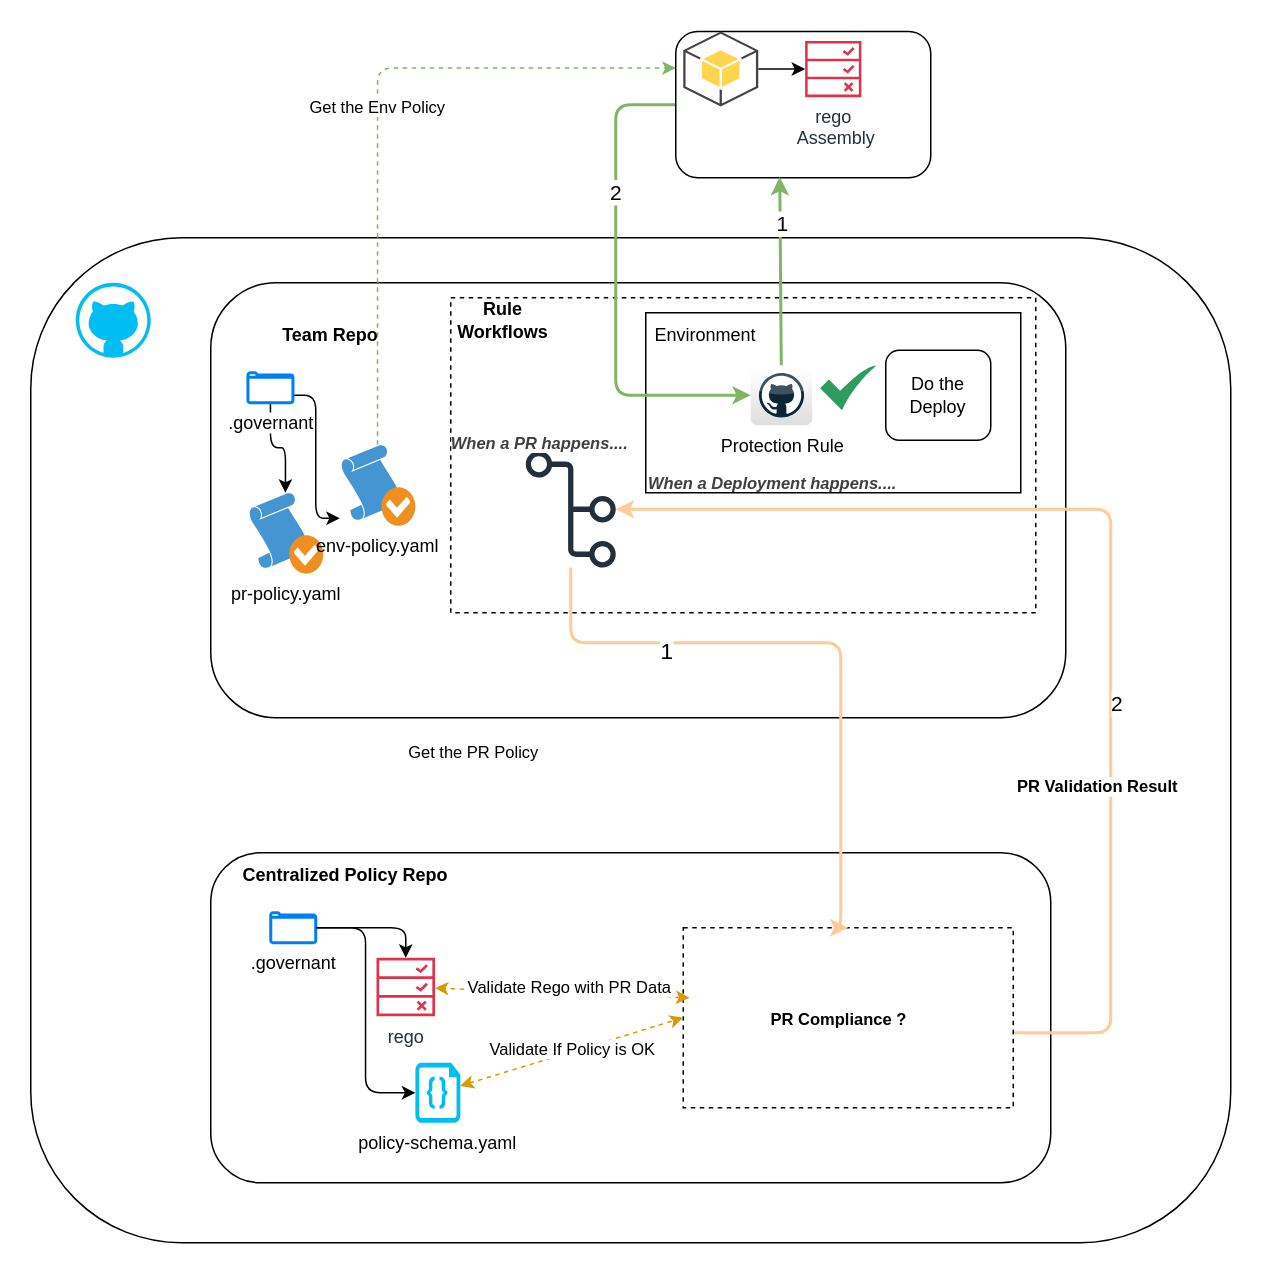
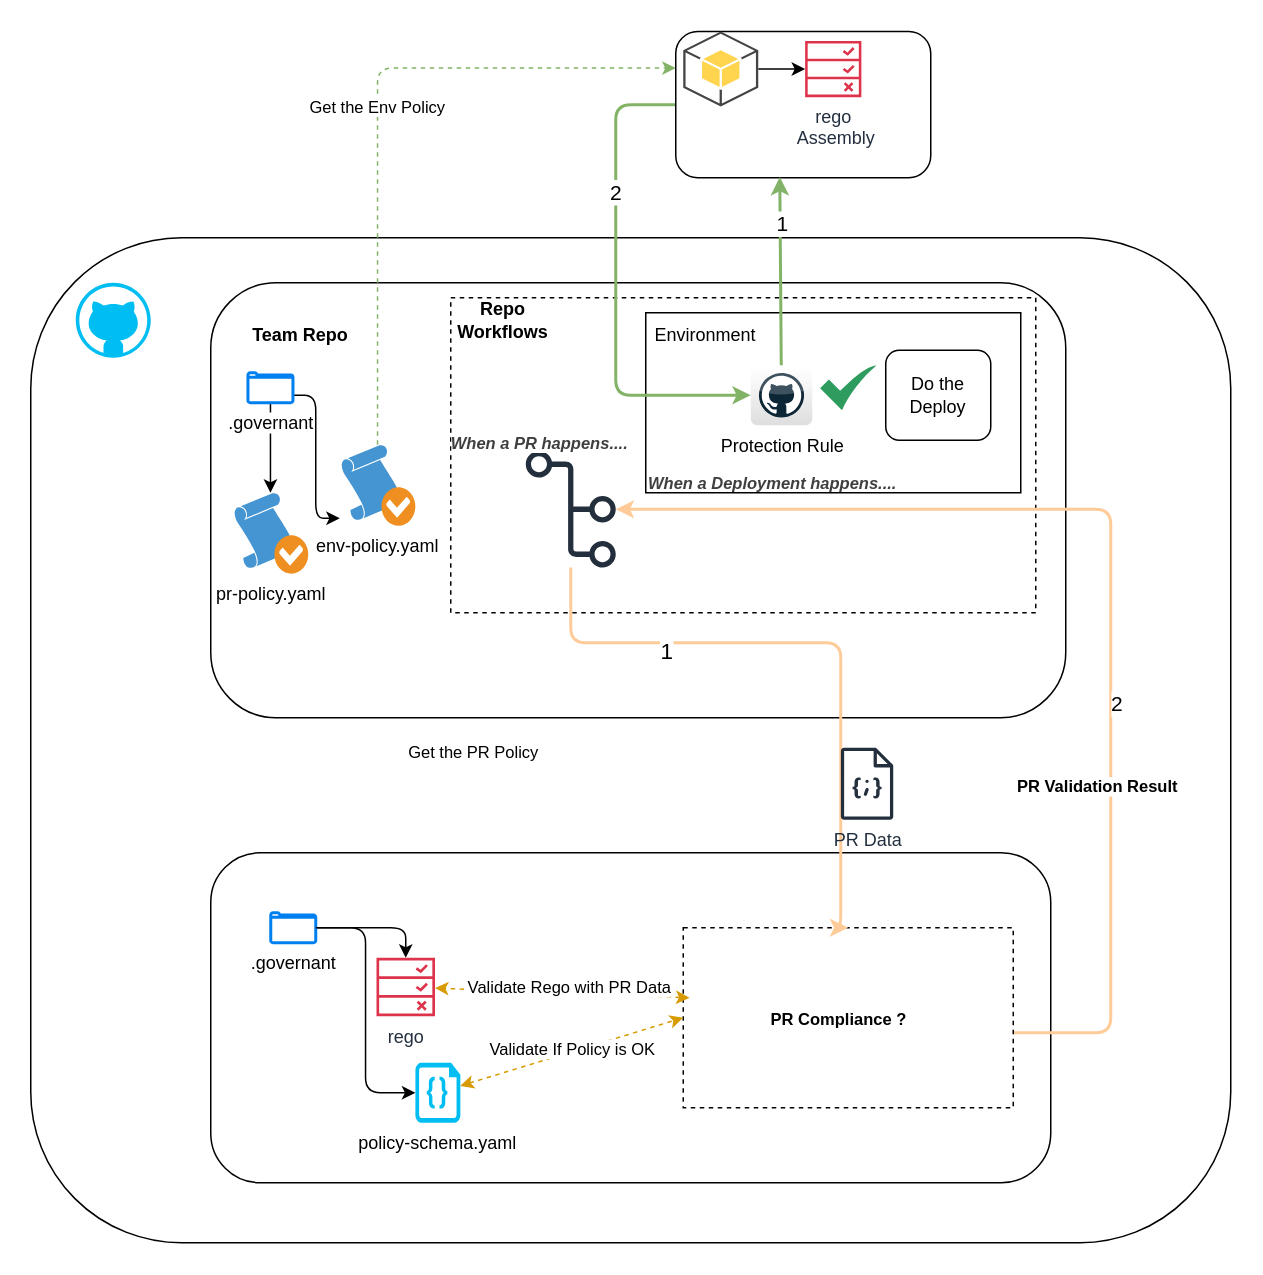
  <mxCell id="0" />
  <mxCell id="1" parent="0" />
  <mxCell id="2" value="" style="rounded=1;whiteSpace=wrap;html=1;" parent="1" vertex="1"><mxGeometry x="20" y="158" width="800" height="670" as="geometry" /></mxCell>
  <mxCell id="3" value="" style="rounded=1;whiteSpace=wrap;html=1;" parent="1" vertex="1"><mxGeometry x="140" y="188" width="570" height="290" as="geometry" /></mxCell>
  <mxCell id="4" value="" style="rounded=0;whiteSpace=wrap;html=1;dashed=1;" parent="1" vertex="1"><mxGeometry x="300" width="390" height="210" as="geometry" y="198" /></mxCell>
- <mxCell id="5" value="Rule Workflows" style="text;html=1;align=center;verticalAlign=middle;whiteSpace=wrap;rounded=0;fontStyle=1" parent="1" vertex="1"><mxGeometry x="300" width="70" height="30" as="geometry" y="198" /></mxCell>
+ <mxCell id="5" value="Repo Workflows" style="text;html=1;align=center;verticalAlign=middle;whiteSpace=wrap;rounded=0;fontStyle=1" parent="1" vertex="1"><mxGeometry x="300" width="70" height="30" as="geometry" y="198" /></mxCell>
  <mxCell id="6" value="" style="rounded=1;whiteSpace=wrap;html=1;" parent="1" vertex="1"><mxGeometry x="140" y="568" width="560" height="220" as="geometry" /></mxCell>
- <mxCell id="7" value="&lt;b&gt;Centralized Policy Repo&lt;/b&gt;" style="text;html=1;align=center;verticalAlign=middle;whiteSpace=wrap;rounded=0;" parent="1" vertex="1"><mxGeometry x="160" y="568" width="140" height="30" as="geometry" /></mxCell>
  <mxCell id="8" style="edgeStyle=orthogonalEdgeStyle;html=1;strokeColor=#FFCC99;strokeWidth=2;" parent="1" source="10" target="33" edge="1"><mxGeometry relative="1" as="geometry"><Array as="points"><mxPoint x="740" y="688" /><mxPoint x="740" y="339" /></Array></mxGeometry></mxCell>
  <mxCell id="9" value="&lt;font style=&quot;font-size: 14px;&quot;&gt;2&lt;/font&gt;" style="edgeLabel;html=1;align=center;verticalAlign=middle;resizable=0;points=[];" parent="8" vertex="1" connectable="0"><mxGeometry x="-0.233" y="-3" relative="1" as="geometry"><mxPoint as="offset" /></mxGeometry></mxCell>
  <mxCell id="10" value="" style="rounded=0;whiteSpace=wrap;html=1;dashed=1;" parent="1" vertex="1"><mxGeometry x="455" y="618" width="220" height="120" as="geometry" /></mxCell>
  <mxCell id="11" style="edgeStyle=none;html=1;entryX=0;entryY=0.5;entryDx=0;entryDy=0;startArrow=classic;startFill=1;dashed=1;fillColor=#ffe6cc;strokeColor=#d79b00;" parent="1" source="13" target="10" edge="1"><mxGeometry relative="1" as="geometry" /></mxCell>
  <mxCell id="12" value="Validate If Policy is OK" style="edgeLabel;html=1;align=center;verticalAlign=middle;resizable=0;points=[];" parent="11" vertex="1" connectable="0"><mxGeometry x="-0.244" y="-2" relative="1" as="geometry"><mxPoint x="17" y="-10" as="offset" /></mxGeometry></mxCell>
  <mxCell id="13" value="policy-schema.yaml" style="verticalLabelPosition=bottom;html=1;verticalAlign=top;align=center;strokeColor=none;fillColor=#00BEF2;shape=mxgraph.azure.code_file;pointerEvents=1;" parent="1" vertex="1"><mxGeometry x="276.4" y="708" width="30" height="40" as="geometry" /></mxCell>
  <mxCell id="14" value="" style="verticalLabelPosition=bottom;html=1;verticalAlign=top;align=center;strokeColor=none;fillColor=#00BEF2;shape=mxgraph.azure.github_code;pointerEvents=1;" parent="1" vertex="1"><mxGeometry x="50" y="188" width="50" height="50" as="geometry" /></mxCell>
- <mxCell id="15" value="&lt;b&gt;Team Repo&lt;/b&gt;" style="text;html=1;align=center;verticalAlign=middle;whiteSpace=wrap;rounded=0;" parent="1" vertex="1"><mxGeometry x="180" y="208" width="80" height="30" as="geometry" /></mxCell>
+ <mxCell id="15" value="&lt;b&gt;Team Repo&lt;/b&gt;" style="text;html=1;align=center;verticalAlign=middle;whiteSpace=wrap;rounded=0;" parent="1" vertex="1"><mxGeometry x="160" y="208" width="80" height="30" as="geometry" /></mxCell>
  <mxCell id="16" style="edgeStyle=orthogonalEdgeStyle;html=1;" parent="1" source="18" target="25" edge="1"><mxGeometry relative="1" as="geometry" /></mxCell>
  <mxCell id="17" style="edgeStyle=orthogonalEdgeStyle;html=1;" edge="1" parent="1" source="18" target="48"><mxGeometry relative="1" as="geometry"><Array as="points"><mxPoint x="210" y="263" /><mxPoint x="210" y="345" /></Array></mxGeometry></mxCell>
  <mxCell id="18" value=".governant" style="html=1;verticalLabelPosition=bottom;align=center;labelBackgroundColor=#ffffff;verticalAlign=top;strokeWidth=2;strokeColor=#0080F0;shadow=0;dashed=0;shape=mxgraph.ios7.icons.folder;" parent="1" vertex="1"><mxGeometry x="164.8" y="248" width="30" height="20" as="geometry" /></mxCell>
  <mxCell id="19" style="edgeStyle=orthogonalEdgeStyle;html=1;" parent="1" source="20" target="28" edge="1"><mxGeometry relative="1" as="geometry" /></mxCell>
  <mxCell id="20" value=".governant" style="html=1;verticalLabelPosition=bottom;align=center;labelBackgroundColor=#ffffff;verticalAlign=top;strokeWidth=2;strokeColor=#0080F0;shadow=0;dashed=0;shape=mxgraph.ios7.icons.folder;" parent="1" vertex="1"><mxGeometry x="180" y="608" width="30" height="20" as="geometry" /></mxCell>
  <mxCell id="21" value="" style="rounded=0;whiteSpace=wrap;html=1;" parent="1" vertex="1"><mxGeometry x="430" y="208" width="250" height="120" as="geometry" /></mxCell>
  <mxCell id="22" value="Environment" style="text;html=1;align=center;verticalAlign=middle;whiteSpace=wrap;rounded=0;" parent="1" vertex="1"><mxGeometry x="420" y="208" width="100" height="30" as="geometry" /></mxCell>
  <mxCell id="23" value="Protection Rule" style="dashed=0;outlineConnect=0;html=1;align=center;labelPosition=center;verticalLabelPosition=bottom;verticalAlign=top;shape=mxgraph.webicons.github;gradientColor=#DFDEDE" parent="1" vertex="1"><mxGeometry x="500" y="243" width="41" height="40" as="geometry" /></mxCell>
  <mxCell id="24" value="Get the Env Policy" style="edgeStyle=orthogonalEdgeStyle;html=1;entryX=0;entryY=0.25;entryDx=0;entryDy=0;fillColor=#d5e8d4;strokeColor=#82b366;dashed=1;" parent="1" source="48" target="39" edge="1"><mxGeometry relative="1" as="geometry"><Array as="points"><mxPoint x="251" y="45" /></Array></mxGeometry></mxCell>
- <mxCell id="25" value="pr-policy.yaml" style="shadow=0;dashed=0;html=1;strokeColor=none;fillColor=#4495D1;labelPosition=center;verticalLabelPosition=bottom;verticalAlign=top;align=center;outlineConnect=0;shape=mxgraph.veeam.2d.privilege;" parent="1" vertex="1"><mxGeometry x="164.6" y="328" width="50.4" height="54" as="geometry" /></mxCell>
+ <mxCell id="25" value="pr-policy.yaml" style="shadow=0;dashed=0;html=1;strokeColor=none;fillColor=#4495D1;labelPosition=center;verticalLabelPosition=bottom;verticalAlign=top;align=center;outlineConnect=0;shape=mxgraph.veeam.2d.privilege;" parent="1" vertex="1"><mxGeometry x="154.6" y="328" width="50.4" height="54" as="geometry" /></mxCell>
  <mxCell id="26" style="edgeStyle=none;html=1;dashed=1;startArrow=classic;startFill=1;fillColor=#ffe6cc;strokeColor=#d79b00;exitX=0.019;exitY=0.389;exitDx=0;exitDy=0;exitPerimeter=0;" parent="1" source="10" target="28" edge="1"><mxGeometry relative="1" as="geometry"><mxPoint x="440" y="667" as="sourcePoint" /></mxGeometry></mxCell>
  <mxCell id="27" value="Validate Rego with PR Data" style="edgeLabel;html=1;align=center;verticalAlign=middle;resizable=0;points=[];" parent="26" vertex="1" connectable="0"><mxGeometry x="0.092" y="-1" relative="1" as="geometry"><mxPoint x="12" y="-3" as="offset" /></mxGeometry></mxCell>
  <mxCell id="28" value="rego&lt;div&gt;&lt;br&gt;&lt;/div&gt;" style="sketch=0;outlineConnect=0;fontColor=#232F3E;gradientColor=none;fillColor=#DD344C;strokeColor=none;dashed=0;verticalLabelPosition=bottom;verticalAlign=top;align=center;html=1;fontSize=12;fontStyle=0;aspect=fixed;pointerEvents=1;shape=mxgraph.aws4.waf_rule;" parent="1" vertex="1"><mxGeometry x="250.5" y="638" width="39" height="39" as="geometry" /></mxCell>
  <mxCell id="29" style="edgeStyle=orthogonalEdgeStyle;html=1;entryX=0;entryY=0.5;entryDx=0;entryDy=0;entryPerimeter=0;" parent="1" source="20" target="13" edge="1"><mxGeometry relative="1" as="geometry" /></mxCell>
  <mxCell id="30" style="edgeStyle=orthogonalEdgeStyle;html=1;entryX=0.5;entryY=0;entryDx=0;entryDy=0;strokeColor=#FFCC99;strokeWidth=2;" parent="1" source="33" target="10" edge="1"><mxGeometry relative="1" as="geometry"><mxPoint x="360" y="353.001" as="sourcePoint" /><mxPoint x="475" y="545.18" as="targetPoint" /><Array as="points"><mxPoint x="380" y="428" /><mxPoint x="560" y="428" /><mxPoint x="560" y="618" /></Array></mxGeometry></mxCell>
  <mxCell id="31" value="&lt;b&gt;PR Compliance ?&amp;nbsp;&lt;/b&gt;" style="edgeLabel;html=1;align=center;verticalAlign=middle;resizable=0;points=[];" parent="30" vertex="1" connectable="0"><mxGeometry x="-0.489" y="-2" relative="1" as="geometry"><mxPoint x="121" y="248" as="offset" /></mxGeometry></mxCell>
  <mxCell id="32" value="&lt;font style=&quot;font-size: 15px;&quot;&gt;1&lt;/font&gt;" style="edgeLabel;html=1;align=center;verticalAlign=middle;resizable=0;points=[];" parent="30" vertex="1" connectable="0"><mxGeometry x="-0.464" y="-2" relative="1" as="geometry"><mxPoint y="2" as="offset" /></mxGeometry></mxCell>
  <mxCell id="33" value="" style="sketch=0;outlineConnect=0;fontColor=#232F3E;gradientColor=none;fillColor=#232F3D;strokeColor=none;dashed=0;verticalLabelPosition=bottom;verticalAlign=top;align=center;html=1;fontSize=12;fontStyle=0;aspect=fixed;pointerEvents=1;shape=mxgraph.aws4.git_repository;" parent="1" vertex="1"><mxGeometry x="350" y="300" width="60" height="78" as="geometry" /></mxCell>
+ <mxCell id="34" value="PR Data" style="sketch=0;outlineConnect=0;fontColor=#232F3E;gradientColor=none;fillColor=#232F3D;strokeColor=none;dashed=0;verticalLabelPosition=bottom;verticalAlign=top;align=center;html=1;fontSize=12;fontStyle=0;aspect=fixed;pointerEvents=1;shape=mxgraph.aws4.json_script;" parent="1" vertex="1"><mxGeometry x="560" y="498" width="35.07" height="48" as="geometry" /></mxCell>
  <mxCell id="35" value="&lt;b&gt;PR Validation Result&lt;/b&gt;" style="edgeLabel;html=1;align=center;verticalAlign=middle;resizable=0;points=[];" parent="1" vertex="1" connectable="0"><mxGeometry x="730.001" y="523" as="geometry" /></mxCell>
  <mxCell id="36" value="&lt;div&gt;Get the PR Policy&lt;/div&gt;" style="edgeLabel;html=1;align=center;verticalAlign=middle;resizable=0;points=[];" parent="1" vertex="1" connectable="0"><mxGeometry x="320.001" y="508" as="geometry"><mxPoint x="-6" y="-8" as="offset" /></mxGeometry></mxCell>
  <mxCell id="37" value="&lt;b style=&quot;color: rgb(63, 63, 63); scrollbar-color: rgb(226, 226, 226) rgb(251, 251, 251);&quot;&gt;&lt;i&gt;When a PR happens....&lt;/i&gt;&lt;/b&gt;" style="edgeLabel;html=1;align=center;verticalAlign=middle;resizable=0;points=[];" parent="1" vertex="1" connectable="0"><mxGeometry x="370.001" y="293" as="geometry"><mxPoint x="-12" y="1" as="offset" /></mxGeometry></mxCell>
  <mxCell id="38" value="&lt;font style=&quot;font-size: 14px;&quot;&gt;2&lt;/font&gt;" style="edgeStyle=orthogonalEdgeStyle;html=1;exitX=0;exitY=0.5;exitDx=0;exitDy=0;fillColor=#d5e8d4;strokeColor=#82b366;strokeWidth=2;" parent="1" source="39" target="23" edge="1"><mxGeometry x="-0.39" relative="1" as="geometry"><Array as="points"><mxPoint x="410" y="69" /><mxPoint x="410" y="263" /></Array><mxPoint as="offset" /></mxGeometry></mxCell>
  <mxCell id="39" value="&lt;span style=&quot;font-family: monospace; font-size: 0px; text-align: start; text-wrap-mode: nowrap;&quot;&gt;%3CmxGraphModel%3E%3Croot%3E%3CmxCell%20id%3D%220%22%2F%3E%3CmxCell%20id%3D%221%22%20parent%3D%220%22%2F%3E%3CmxCell%20id%3D%222%22%20value%3D%22rego%26lt%3Bdiv%26gt%3B%26lt%3Bbr%26gt%3B%26lt%3B%2Fdiv%26gt%3B%22%20style%3D%22sketch%3D0%3BoutlineConnect%3D0%3BfontColor%3D%23232F3E%3BgradientColor%3Dnone%3BfillColor%3D%23DD344C%3BstrokeColor%3Dnone%3Bdashed%3D0%3BverticalLabelPosition%3Dbottom%3BverticalAlign%3Dtop%3Balign%3Dcenter%3Bhtml%3D1%3BfontSize%3D12%3BfontStyle%3D0%3Baspect%3Dfixed%3BpointerEvents%3D1%3Bshape%3Dmxgraph.aws4.waf_rule%3B%22%20vertex%3D%221%22%20parent%3D%221%22%3E%3CmxGeometry%20x%3D%22150.5%22%20y%3D%22440%22%20width%3D%2239%22%20height%3D%2239%22%20as%3D%22geometry%22%2F%3E%3C%2FmxCell%3E%3C%2Froot%3E%3C%2FmxGraphModel%3E&lt;/span&gt;" style="rounded=1;whiteSpace=wrap;html=1;" parent="1" vertex="1"><mxGeometry x="450" y="20.5" width="170" height="97.5" as="geometry" /></mxCell>
  <mxCell id="40" value="Do the Deploy" style="whiteSpace=wrap;html=1;rounded=1;" parent="1" vertex="1"><mxGeometry x="590" y="233" width="70" height="60" as="geometry" /></mxCell>
  <mxCell id="41" style="edgeStyle=none;html=1;entryX=0.408;entryY=0.995;entryDx=0;entryDy=0;entryPerimeter=0;fillColor=#d5e8d4;strokeColor=#82b366;strokeWidth=2;" parent="1" source="23" target="39" edge="1"><mxGeometry relative="1" as="geometry" /></mxCell>
  <mxCell id="42" value="&lt;font style=&quot;font-size: 14px;&quot;&gt;1&lt;/font&gt;" style="edgeLabel;html=1;align=center;verticalAlign=middle;resizable=0;points=[];" parent="41" vertex="1" connectable="0"><mxGeometry x="0.009" y="1" relative="1" as="geometry"><mxPoint x="2" y="-32" as="offset" /></mxGeometry></mxCell>
  <mxCell id="43" value="&lt;b style=&quot;forced-color-adjust: none; color: rgb(63, 63, 63); scrollbar-color: rgb(226, 226, 226) rgb(251, 251, 251); font-family: Helvetica; font-size: 11px; font-variant-ligatures: normal; font-variant-caps: normal; letter-spacing: normal; orphans: 2; text-align: center; text-indent: 0px; text-transform: none; widows: 2; word-spacing: 0px; -webkit-text-stroke-width: 0px; white-space: nowrap; text-decoration-thickness: initial; text-decoration-style: initial; text-decoration-color: initial;&quot;&gt;&lt;i&gt;When a Deployment happens....&lt;/i&gt;&lt;/b&gt;" style="text;whiteSpace=wrap;html=1;" parent="1" vertex="1"><mxGeometry x="430" y="308" width="150" height="40" as="geometry" /></mxCell>
  <mxCell id="44" value="rego&lt;div&gt;&amp;nbsp;Assembly&lt;/div&gt;" style="sketch=0;outlineConnect=0;fontColor=#232F3E;gradientColor=none;fillColor=#DD344C;strokeColor=none;dashed=0;verticalLabelPosition=bottom;verticalAlign=top;align=center;html=1;fontSize=12;fontStyle=0;aspect=fixed;pointerEvents=1;shape=mxgraph.aws4.waf_rule;" parent="1" vertex="1"><mxGeometry x="536.25" y="26.75" width="37.5" height="37.5" as="geometry" /></mxCell>
  <mxCell id="45" style="edgeStyle=none;html=1;" parent="1" source="46" target="44" edge="1"><mxGeometry relative="1" as="geometry" /></mxCell>
  <mxCell id="46" value="" style="outlineConnect=0;dashed=0;verticalLabelPosition=bottom;verticalAlign=top;align=center;html=1;shape=mxgraph.aws3.android;fillColor=#FFD44F;gradientColor=none;" parent="1" vertex="1"><mxGeometry x="455" y="20.5" width="50" height="50" as="geometry" /></mxCell>
  <mxCell id="47" value="" style="sketch=0;html=1;aspect=fixed;strokeColor=none;shadow=0;align=center;fillColor=#2D9C5E;verticalAlign=top;labelPosition=center;verticalLabelPosition=bottom;shape=mxgraph.gcp2.check" parent="1" vertex="1"><mxGeometry x="546.25" y="243" width="37.5" height="30" as="geometry" /></mxCell>
  <mxCell id="48" value="env-policy.yaml" style="shadow=0;dashed=0;html=1;strokeColor=none;fillColor=#4495D1;labelPosition=center;verticalLabelPosition=bottom;verticalAlign=top;align=center;outlineConnect=0;shape=mxgraph.veeam.2d.privilege;" vertex="1" parent="1"><mxGeometry x="226" y="296" width="50.4" height="54" as="geometry" /></mxCell>
